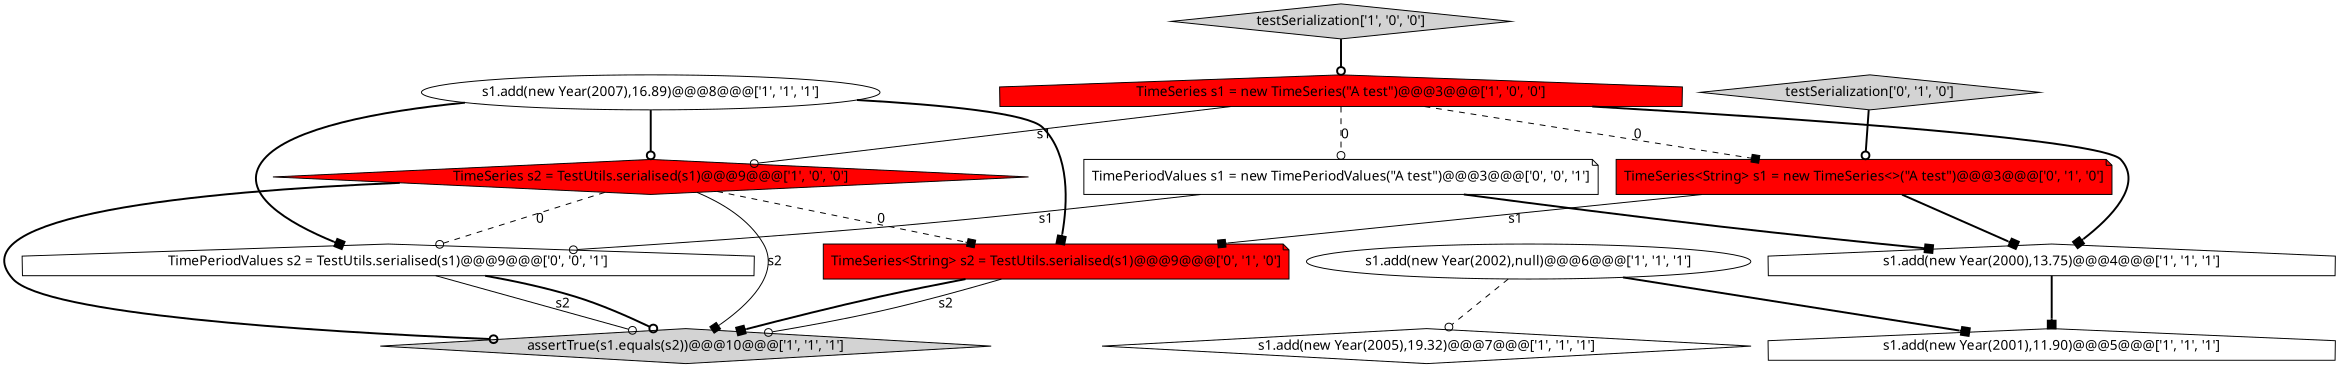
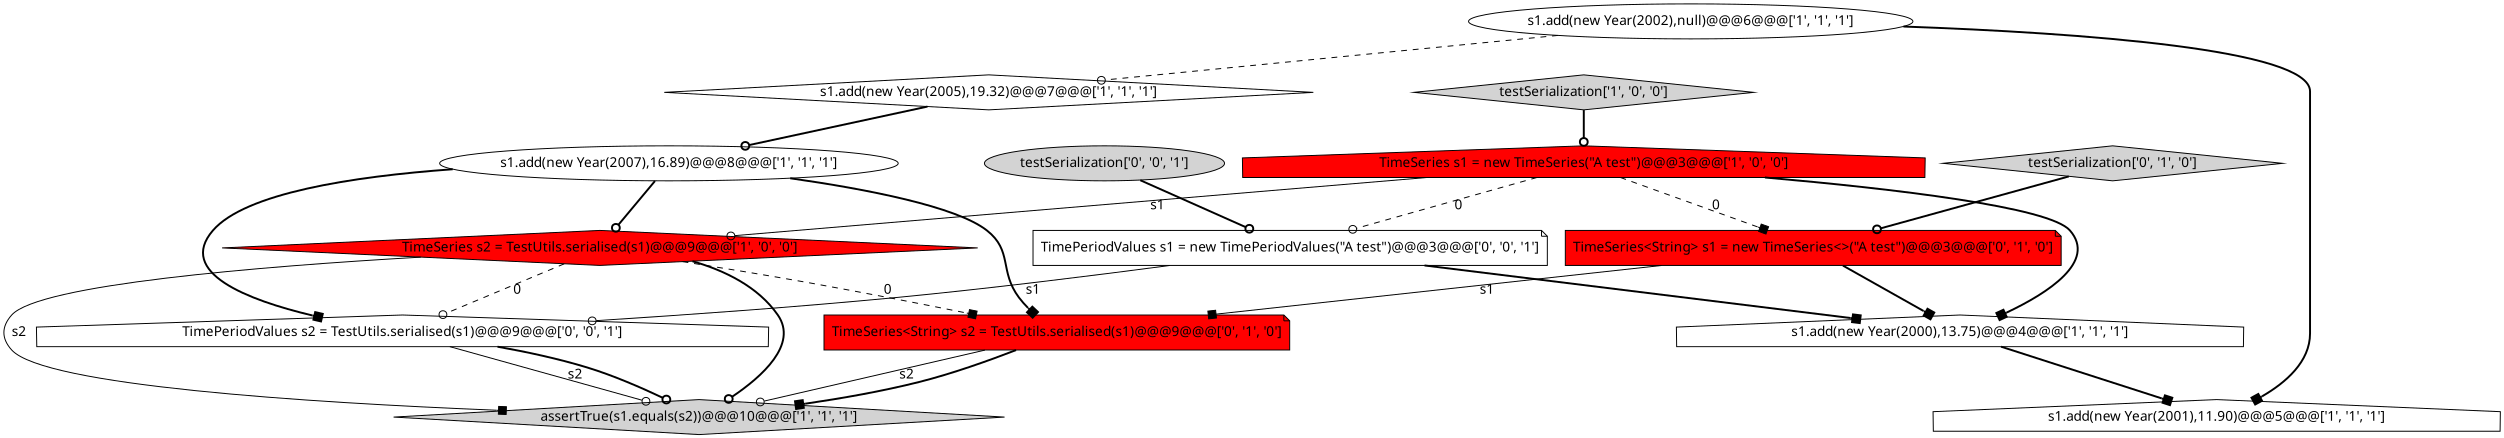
  digraph {
    fontname="Noto Sans"
    node [fillcolor=white fontname="Noto Sans" shape=diamond style=filled]
    edge [arrowhead=odot fontname="Noto Sans" style=bold]
    n1 [label="s1.add(new Year(2007),16.89)@@@8@@@['1', '1', '1']" shape=ellipse]
    n2 [label="TimePeriodValues s2 = TestUtils.serialised(s1)@@@9@@@['0', '0', '1']" shape=house]
    n3 [fillcolor=red label="TimeSeries s2 = TestUtils.serialised(s1)@@@9@@@['1', '0', '0']"]
    n4 [fillcolor=red label="TimeSeries<String> s2 = TestUtils.serialised(s1)@@@9@@@['0', '1', '0']" shape=note]
    n5 [fillcolor=lightgray label="assertTrue(s1.equals(s2))@@@10@@@['1', '1', '1']"]
    n6 [label="s1.add(new Year(2002),null)@@@6@@@['1', '1', '1']" shape=ellipse]
    n7 [label="s1.add(new Year(2005),19.32)@@@7@@@['1', '1', '1']"]
    n8 [label="s1.add(new Year(2001),11.90)@@@5@@@['1', '1', '1']" shape=house]
    n9 [fillcolor=lightgray label="testSerialization['0', '1', '0']"]
    n10 [fillcolor=red label="TimeSeries<String> s1 = new TimeSeries<>(\"A test\")@@@3@@@['0', '1', '0']" shape=note]
    n11 [label="s1.add(new Year(2000),13.75)@@@4@@@['1', '1', '1']" shape=house]
+   n12 [fillcolor=lightgray label="testSerialization['0', '0', '1']" shape=ellipse]
    n13 [label="TimePeriodValues s1 = new TimePeriodValues(\"A test\")@@@3@@@['0', '0', '1']" shape=note]
    n14 [fillcolor=red label="TimeSeries s1 = new TimeSeries(\"A test\")@@@3@@@['1', '0', '0']" shape=house]
    n15 [fillcolor=lightgray label="testSerialization['1', '0', '0']"]
    n1 -> n2 [arrowhead=box]
    n1 -> n3
    n1 -> n4 [arrowhead=box]
    n2 -> n5 [label=s2 style=solid]
    n2 -> n5
    n3 -> n2 [label=0 style=dashed]
    n3 -> n4 [arrowhead=box label=0 style=dashed]
    n3 -> n5 [arrowhead=box label=s2 style=solid]
    n3 -> n5
    n4 -> n5 [label=s2 style=solid]
    n4 -> n5 [arrowhead=box]
    n6 -> n7 [style=dashed]
    n6 -> n8 [arrowhead=box]
+   n7 -> n1
    n9 -> n10
    n10 -> n4 [arrowhead=box label=s1 style=solid]
    n10 -> n11 [arrowhead=box]
    n11 -> n8 [arrowhead=box]
+   n12 -> n13
    n13 -> n2 [label=s1 style=solid]
    n13 -> n11 [arrowhead=box]
    n14 -> n3 [label=s1 style=solid]
    n14 -> n10 [arrowhead=box label=0 style=dashed]
    n14 -> n11 [arrowhead=box]
    n14 -> n13 [label=0 style=dashed]
    n15 -> n14
  }
